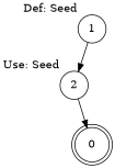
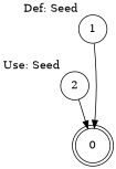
  digraph {
    rankdir=TB
    node [shape=circle]
    n1 [label=1 xlabel="Def: Seed"]
    n2 [label=2 xlabel="Use: Seed"]
    n3 [label=0 shape=doublecircle]
-   n1 -> n2
+   n1 -> n3
    n2 -> n3
  }
